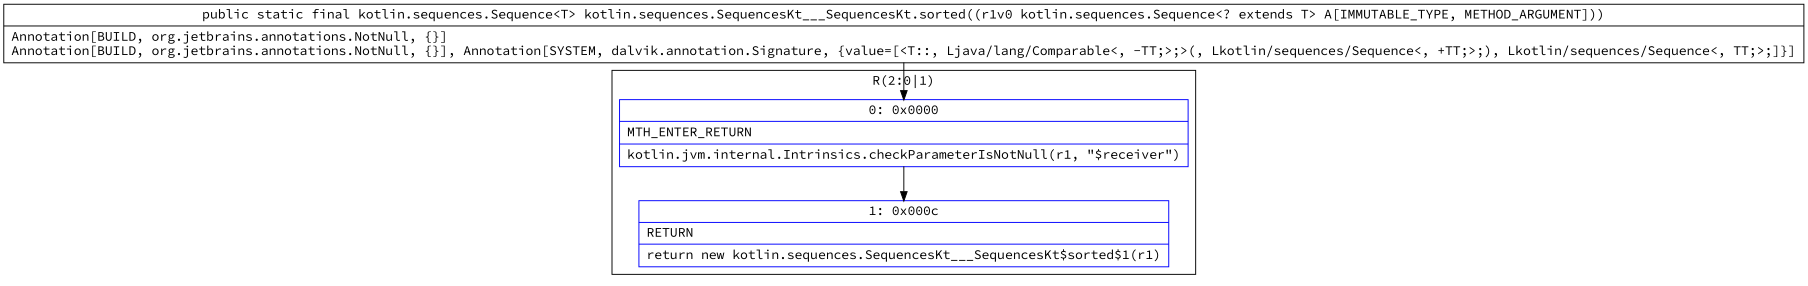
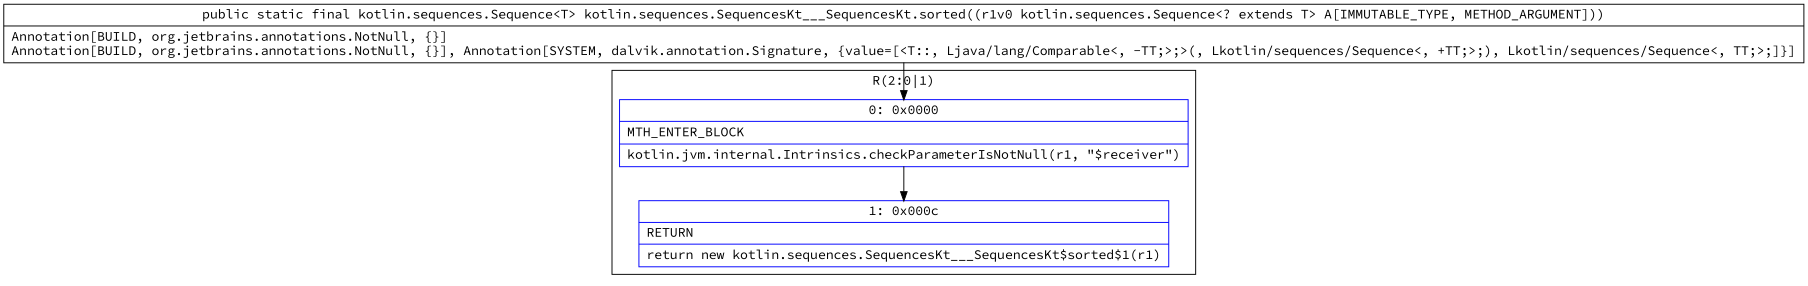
  digraph {
    fontname="Source Code Pro"
    node [color=blue shape=record fontname="Source Code Pro"]
    edge [fontname="Source Code Pro"]
-   n1 [label="{0\:\ 0x0000|MTH_ENTER_RETURN\l|kotlin.jvm.internal.Intrinsics.checkParameterIsNotNull(r1, \"$receiver\")\l}"]
+   n1 [label="{0\:\ 0x0000|MTH_ENTER_BLOCK\l|kotlin.jvm.internal.Intrinsics.checkParameterIsNotNull(r1, \"$receiver\")\l}"]
    n2 [label="{1\:\ 0x000c|RETURN\l|return new kotlin.sequences.SequencesKt___SequencesKt$sorted$1(r1)\l}"]
    n3 [label="{public static final kotlin.sequences.Sequence\<T\> kotlin.sequences.SequencesKt___SequencesKt.sorted((r1v0 kotlin.sequences.Sequence\<? extends T\> A[IMMUTABLE_TYPE, METHOD_ARGUMENT]))  | Annotation[BUILD, org.jetbrains.annotations.NotNull, \{\}]\lAnnotation[BUILD, org.jetbrains.annotations.NotNull, \{\}], Annotation[SYSTEM, dalvik.annotation.Signature, \{value=[\<T::, Ljava\/lang\/Comparable\<, \-TT;\>;\>(, Lkotlin\/sequences\/Sequence\<, +TT;\>;), Lkotlin\/sequences\/Sequence\<, TT;\>;]\}]\l}" color=""]
    subgraph cluster_1 {
      label="R(2:0|1)"
      n1
      n2
    }
    n1 -> n2
    n3 -> n1
  }
